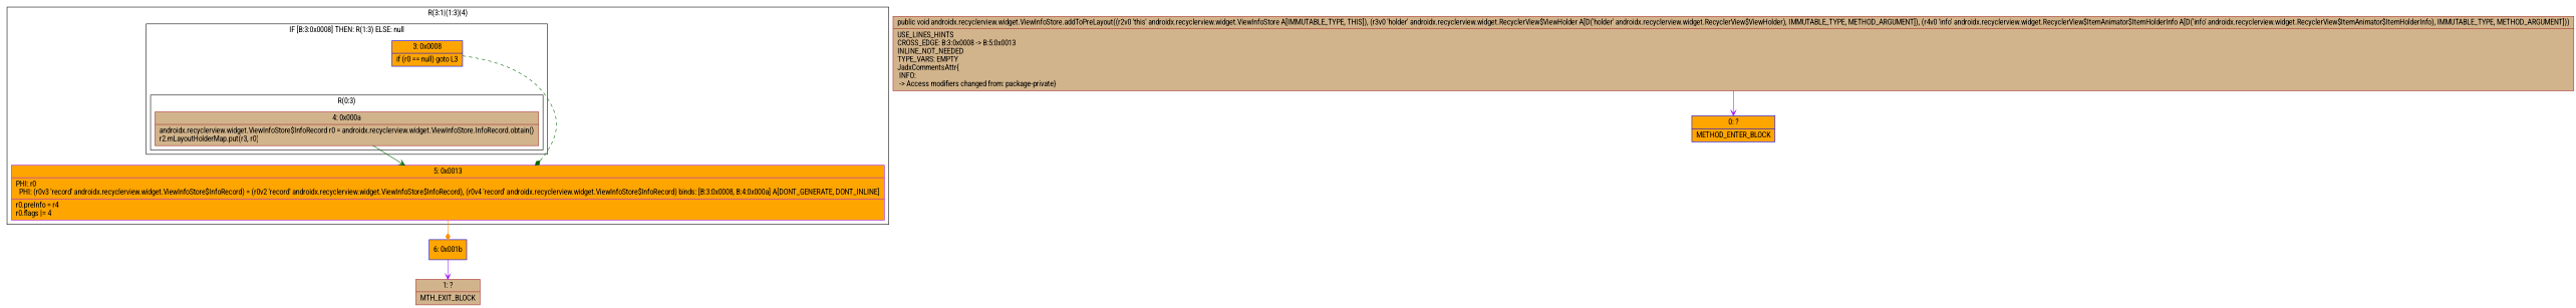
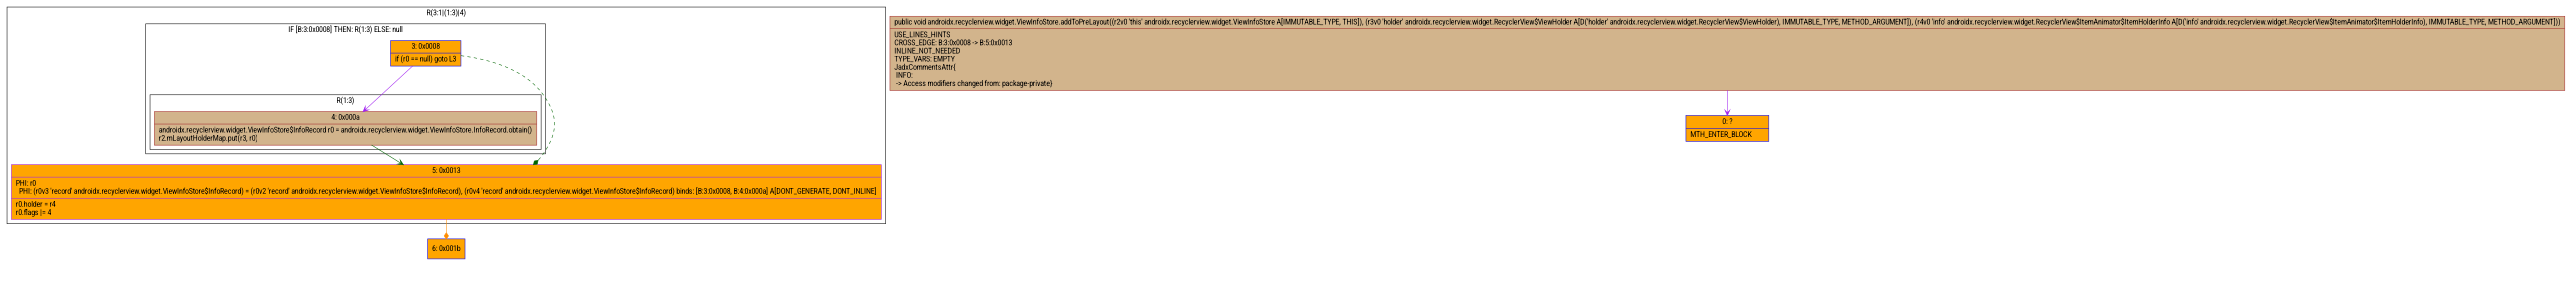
  digraph {
    fontname="Roboto Condensed"
    node [color=brown fillcolor=orange fontname="Roboto Condensed" shape=record style=filled]
    edge [arrowhead=vee color=purple fontname="Roboto Condensed"]
    n1 [fillcolor=tan label="{4\:\ 0x000a|androidx.recyclerview.widget.ViewInfoStore$InfoRecord r0 = androidx.recyclerview.widget.ViewInfoStore.InfoRecord.obtain()\lr2.mLayoutHolderMap.put(r3, r0)\l}"]
    n2 [color=blue label="{3\:\ 0x0008|if (r0 == null) goto L3\l}"]
-   n3 [color=purple label="{5\:\ 0x0013|PHI: r0 \l  PHI: (r0v3 'record' androidx.recyclerview.widget.ViewInfoStore$InfoRecord) = (r0v2 'record' androidx.recyclerview.widget.ViewInfoStore$InfoRecord), (r0v4 'record' androidx.recyclerview.widget.ViewInfoStore$InfoRecord) binds: [B:3:0x0008, B:4:0x000a] A[DONT_GENERATE, DONT_INLINE]\l|r0.preInfo = r4\lr0.flags \|= 4\l}"]
+   n3 [color=purple label="{5\:\ 0x0013|PHI: r0 \l  PHI: (r0v3 'record' androidx.recyclerview.widget.ViewInfoStore$InfoRecord) = (r0v2 'record' androidx.recyclerview.widget.ViewInfoStore$InfoRecord), (r0v4 'record' androidx.recyclerview.widget.ViewInfoStore$InfoRecord) binds: [B:3:0x0008, B:4:0x000a] A[DONT_GENERATE, DONT_INLINE]\l|r0.holder = r4\lr0.flags \|= 4\l}"]
    n4 [color=blue label="{6\:\ 0x001b}"]
-   n5 [fillcolor=tan label="{1\:\ ?|MTH_EXIT_BLOCK\l}"]
-   n6 [color=blue label="{0\:\ ?|METHOD_ENTER_BLOCK\l}"]
+   n6 [color=blue label="{0\:\ ?|MTH_ENTER_BLOCK\l}"]
    n7 [fillcolor=tan label="{public void androidx.recyclerview.widget.ViewInfoStore.addToPreLayout((r2v0 'this' androidx.recyclerview.widget.ViewInfoStore A[IMMUTABLE_TYPE, THIS]), (r3v0 'holder' androidx.recyclerview.widget.RecyclerView$ViewHolder A[D('holder' androidx.recyclerview.widget.RecyclerView$ViewHolder), IMMUTABLE_TYPE, METHOD_ARGUMENT]), (r4v0 'info' androidx.recyclerview.widget.RecyclerView$ItemAnimator$ItemHolderInfo A[D('info' androidx.recyclerview.widget.RecyclerView$ItemAnimator$ItemHolderInfo), IMMUTABLE_TYPE, METHOD_ARGUMENT]))  | USE_LINES_HINTS\lCROSS_EDGE: B:3:0x0008 \-\> B:5:0x0013\lINLINE_NOT_NEEDED\lTYPE_VARS: EMPTY\lJadxCommentsAttr\{\l INFO: \l \-\> Access modifiers changed from: package\-private\}\l}"]
    subgraph cluster_1 {
      label="R(3:1|(1:3)|4)"
      n3
      subgraph cluster_2 {
        label="IF [B:3:0x0008] THEN: R(1:3) ELSE: null"
        n2
        subgraph cluster_3 {
-         label="R(0:3)"
+         label="R(1:3)"
          n1
        }
      }
    }
    n1 -> n3 [color=darkgreen]
+   n2 -> n1
    n2 -> n3 [arrowhead=diamond color=darkgreen style=dashed]
    n3 -> n4 [arrowhead=diamond color=darkorange]
-   n4 -> n5
    n7 -> n6
  }
